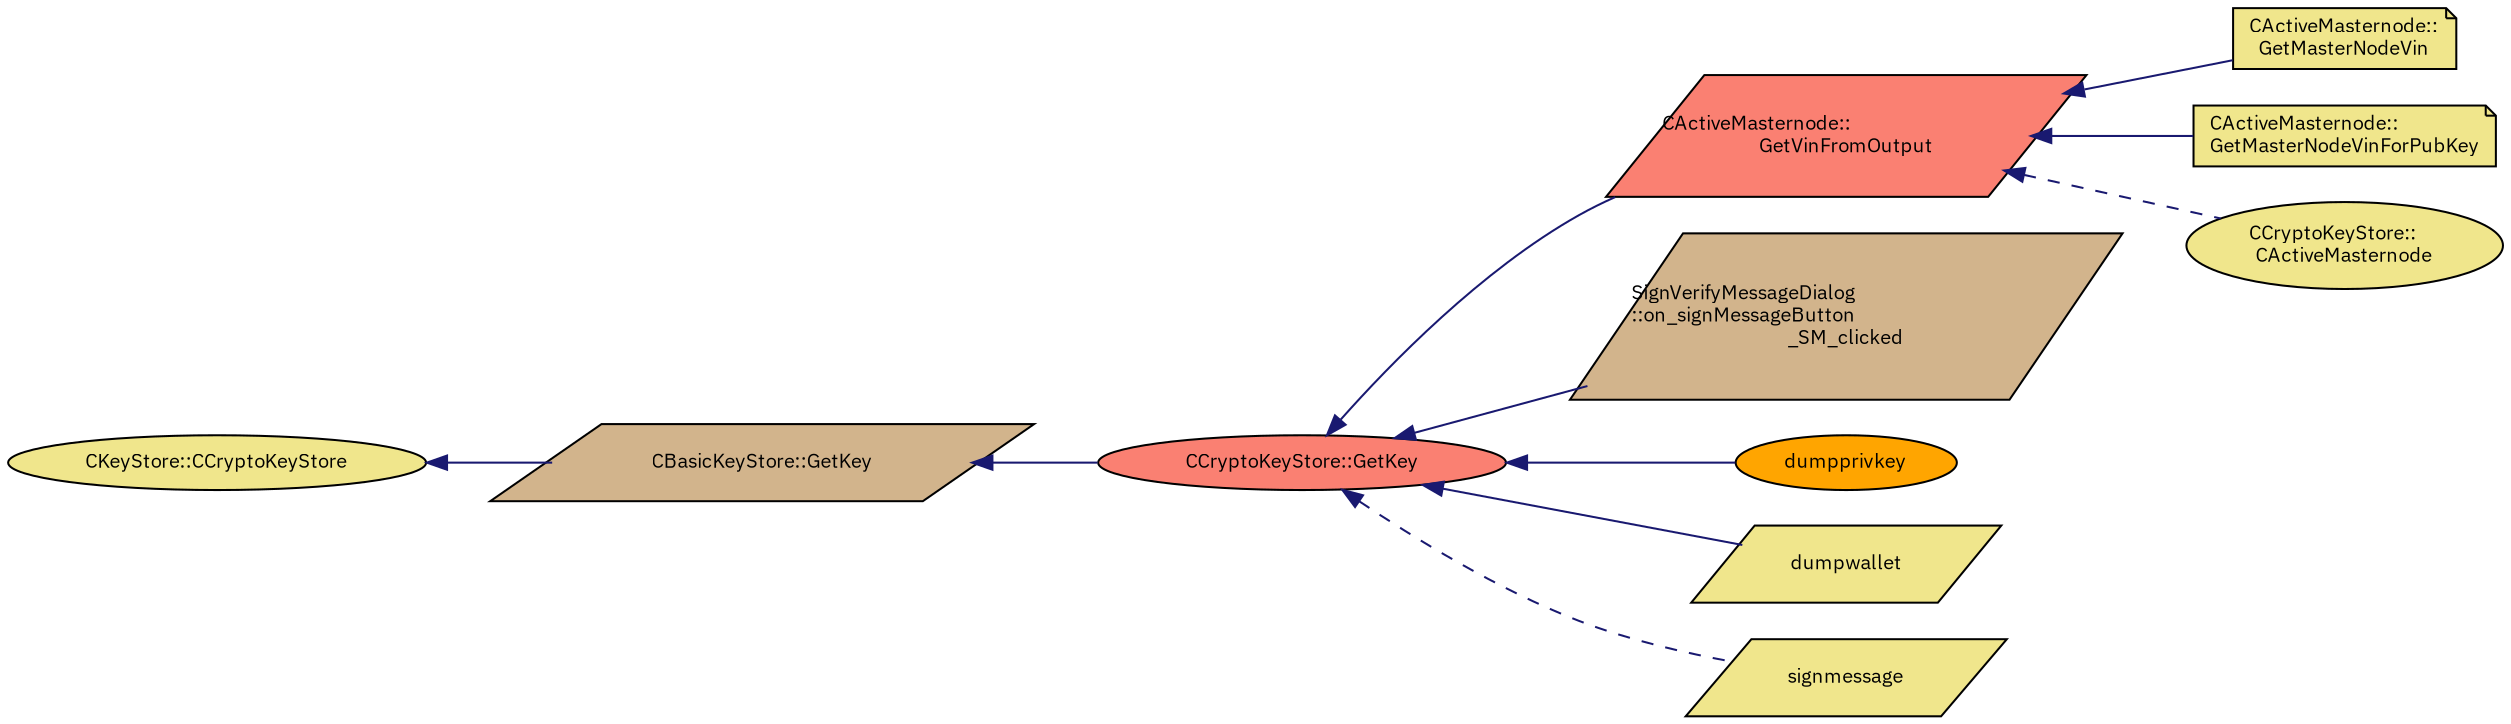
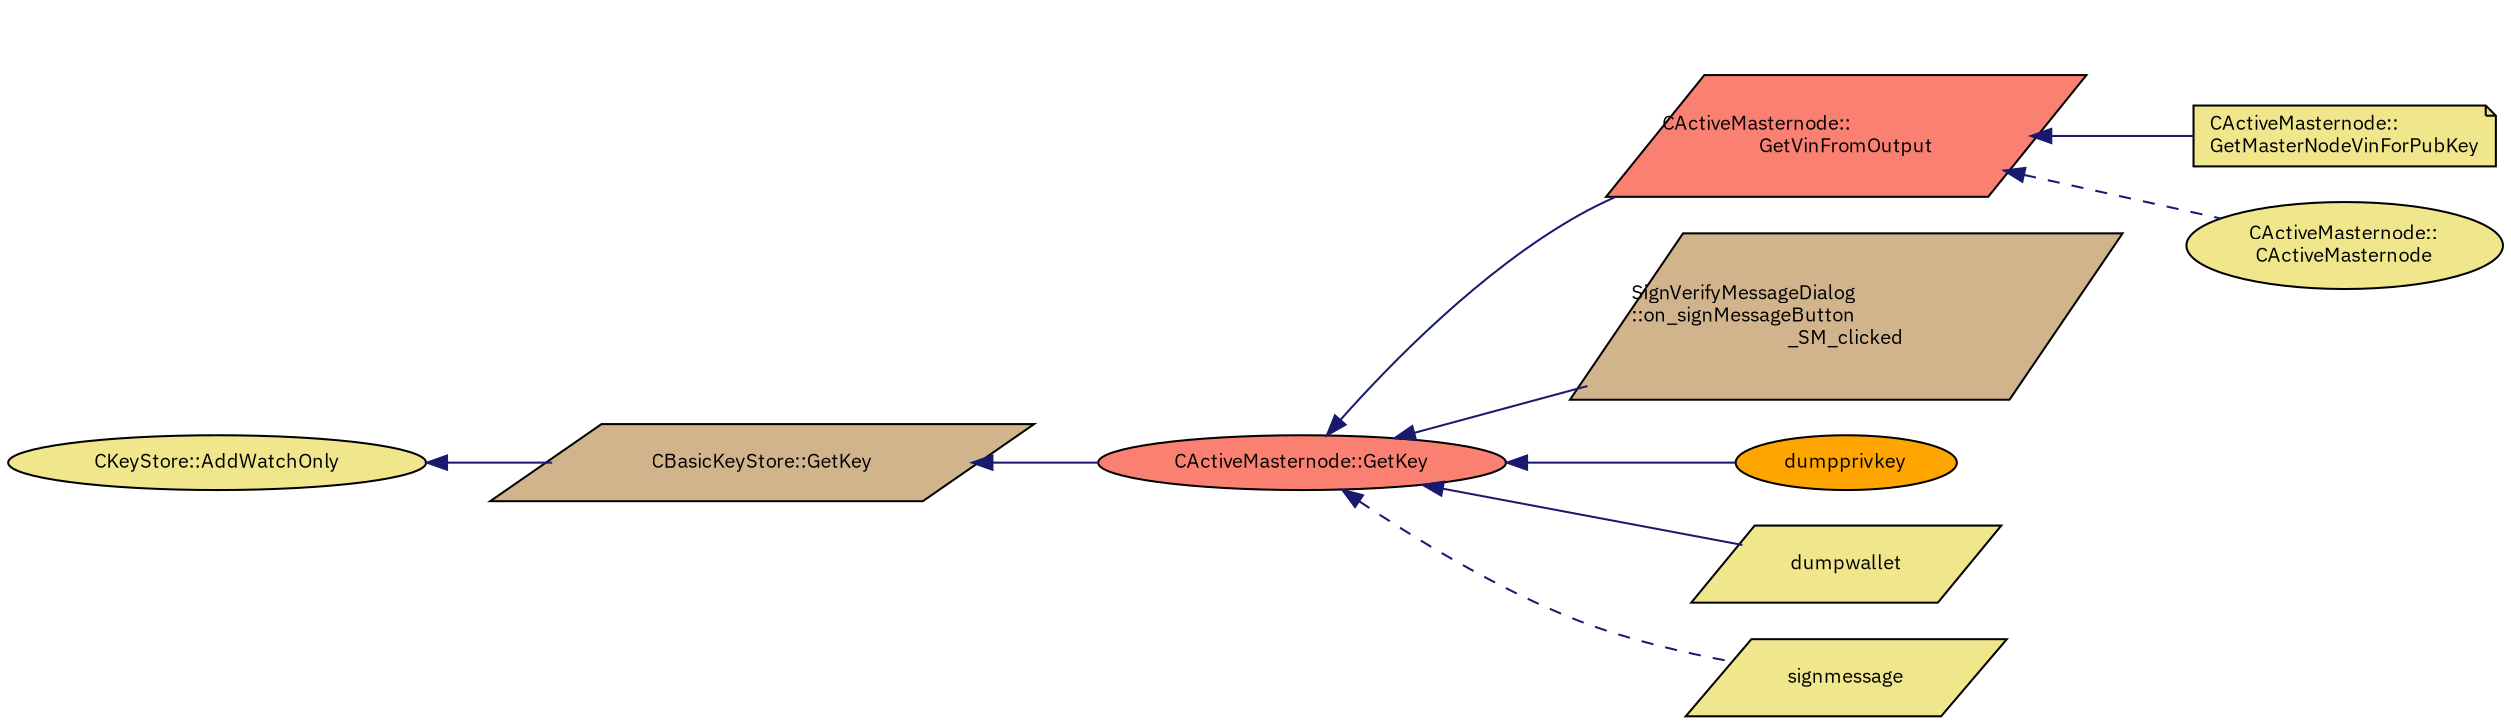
  digraph {
    fontname="IBM Plex Sans"
    rankdir=LR
    node [color=black fillcolor=khaki fontname="IBM Plex Sans" fontsize=10 shape=parallelogram style=filled]
    edge [color=midnightblue dir=back fontname="IBM Plex Sans" fontsize=10 labelfontname=Helvetica labelfontsize=10 style=solid]
-   n1 [fontcolor=black height=0.2 label="CKeyStore::CCryptoKeyStore" shape=ellipse width=0.4]
+   n1 [fontcolor=black height=0.2 label="CKeyStore::AddWatchOnly" shape=ellipse width=0.4]
    n2 [fillcolor=tan height=0.2 label="CBasicKeyStore::GetKey" width=0.4]
-   n3 [fillcolor=salmon height=0.2 label="CCryptoKeyStore::GetKey" shape=ellipse width=0.4]
+   n3 [fillcolor=salmon height=0.2 label="CActiveMasternode::GetKey" shape=ellipse width=0.4]
    n4 [fillcolor=salmon height=0.2 label="CActiveMasternode::\lGetVinFromOutput" width=0.4]
    n5 [fillcolor=tan height=0.2 label="SignVerifyMessageDialog\l::on_signMessageButton\l_SM_clicked" width=0.4]
    n6 [fillcolor=orange height=0.2 label=dumpprivkey shape=ellipse width=0.4]
    n7 [height=0.2 label=dumpwallet width=0.4]
    n8 [height=0.2 label=signmessage width=0.4]
-   n9 [height=0.2 label="CActiveMasternode::\lGetMasterNodeVin" shape=note width=0.4]
    n10 [height=0.2 label="CActiveMasternode::\lGetMasterNodeVinForPubKey" shape=note width=0.4]
-   n11 [height=0.2 label="CCryptoKeyStore::\lCActiveMasternode" shape=ellipse width=0.4]
+   n11 [height=0.2 label="CActiveMasternode::\lCActiveMasternode" shape=ellipse width=0.4]
    n1 -> n2
    n2 -> n3
    n3 -> n4
    n3 -> n5
    n3 -> n6
    n3 -> n7
    n3 -> n8 [style=dashed]
-   n4 -> n9
    n4 -> n10
    n4 -> n11 [style=dashed]
  }
